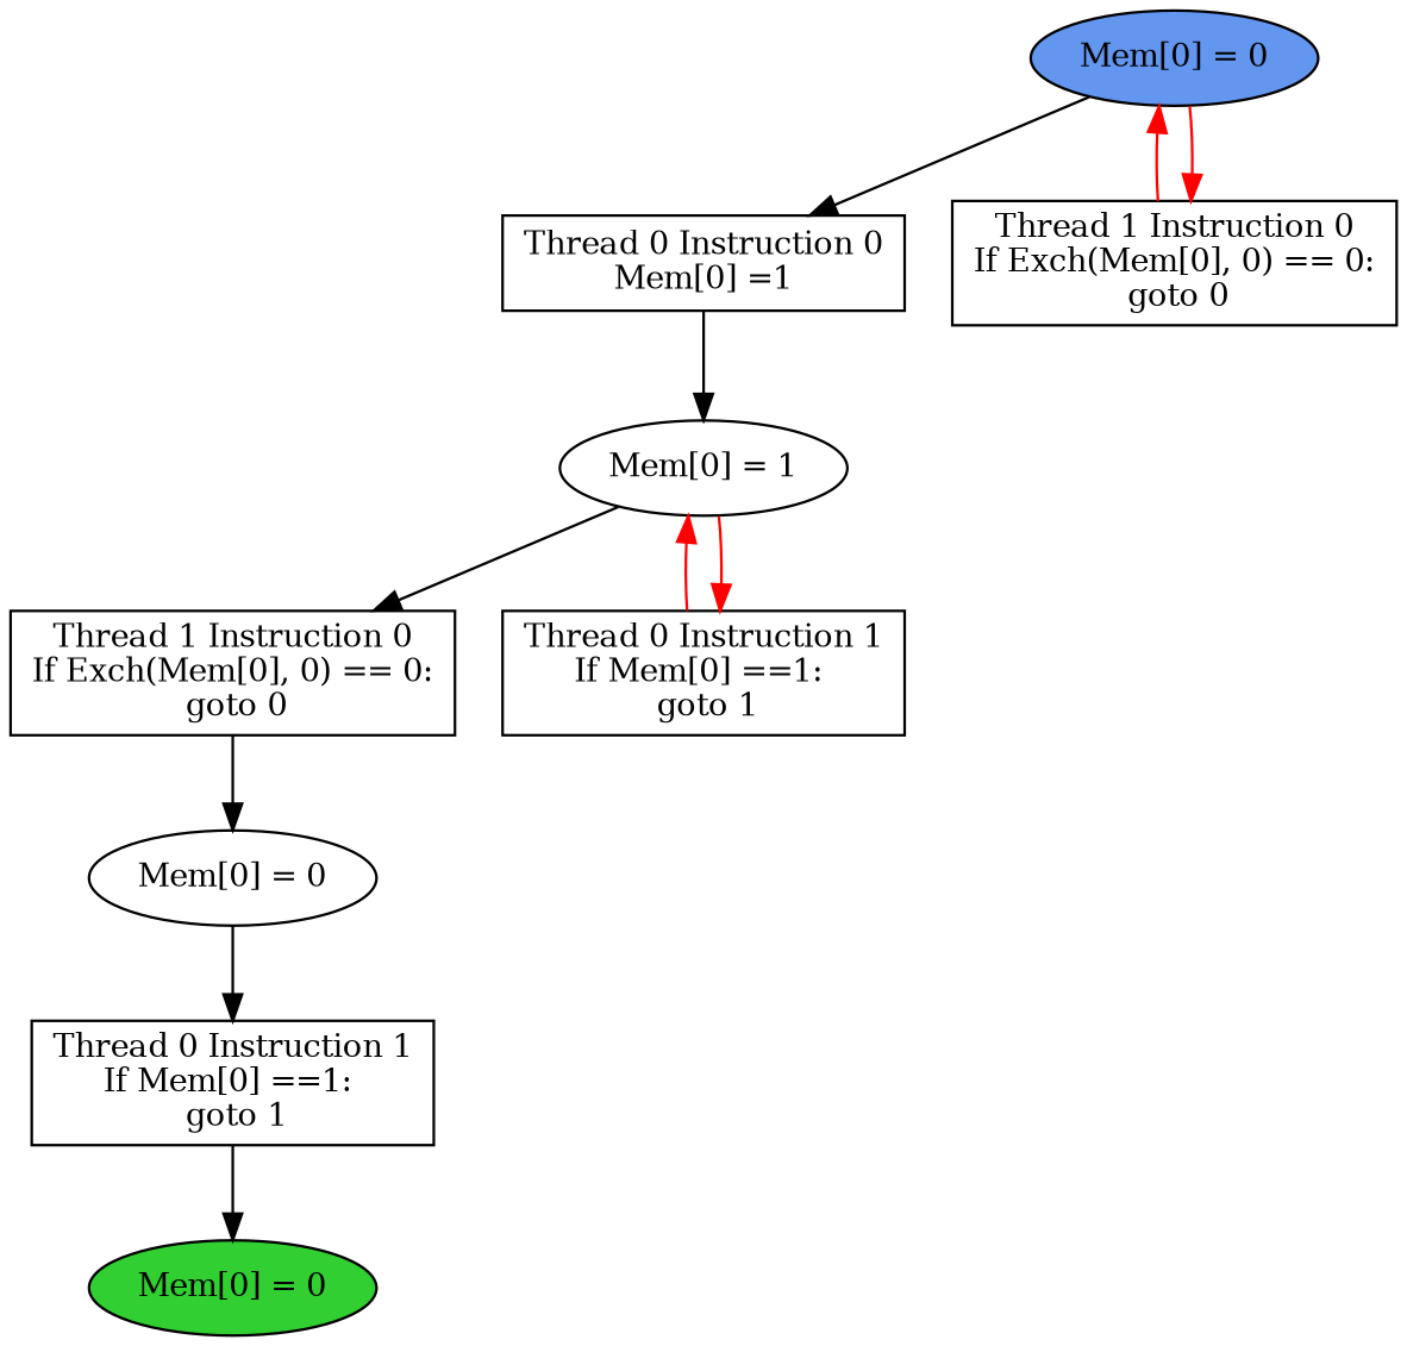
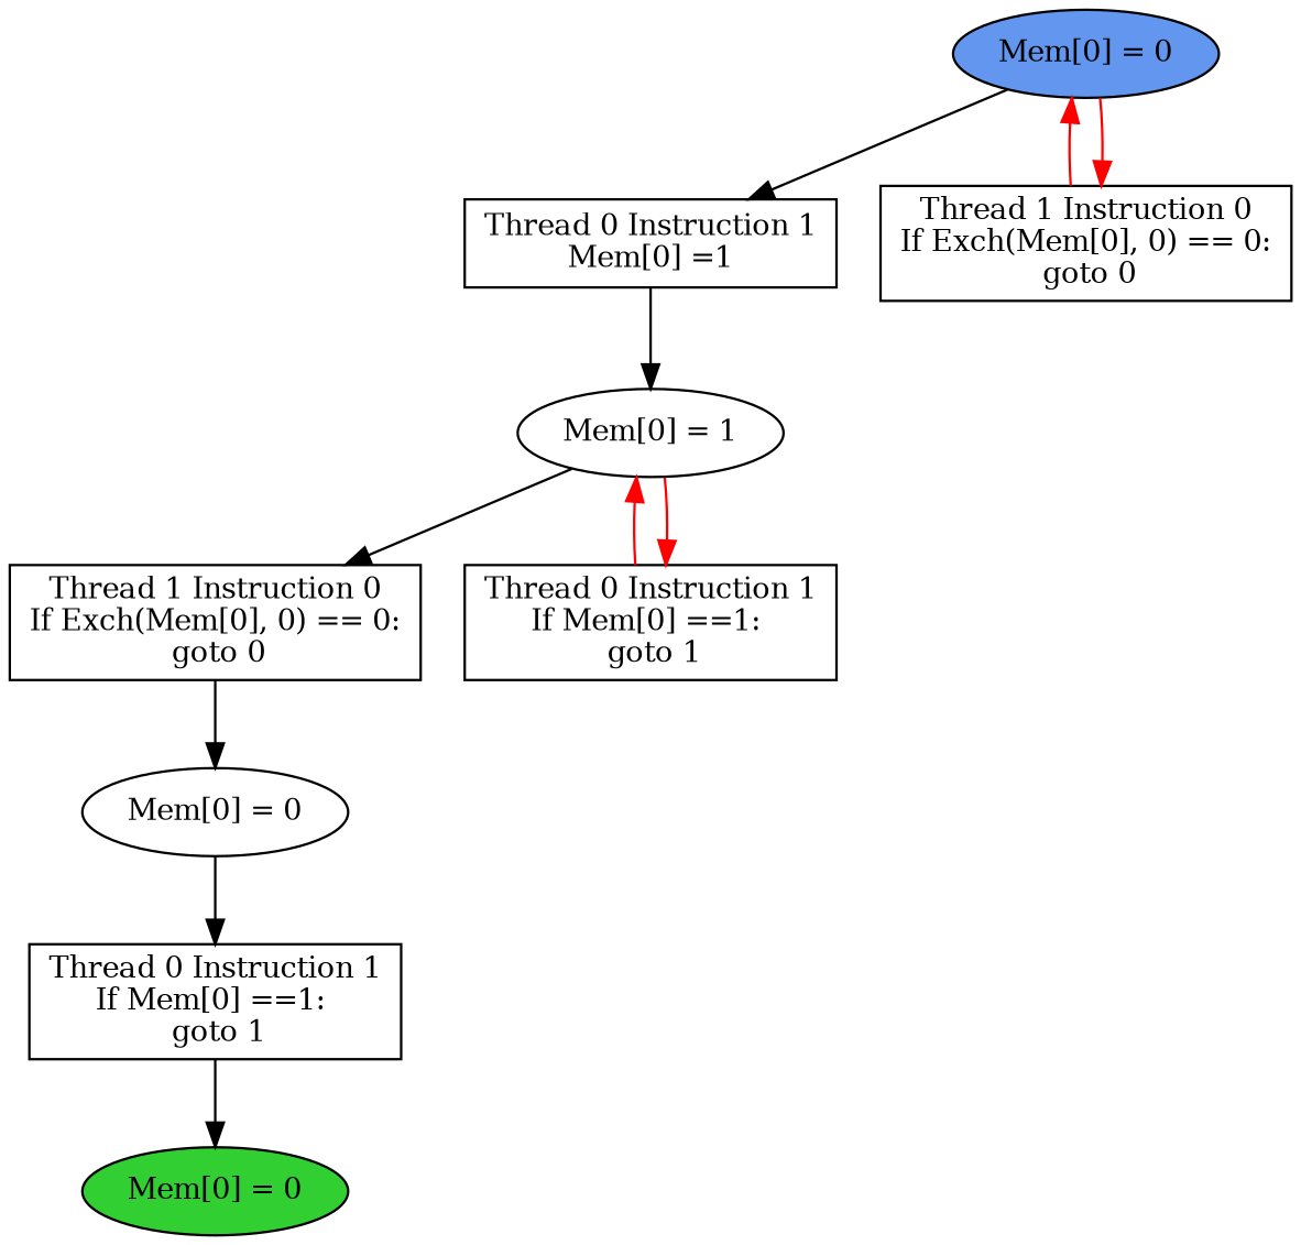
  digraph {
    fontsize=12
    rankdir=TB
    node [fillcolor="#ffffff" fontcolor="#000000" fontsize=12 shape=box style="filled, solid"]
    edge [color="#000000" dir=forward fontcolor="#ffffff" fontsize=12 style=solid uuid="<A3, S1>" weight=1]
-   n1 [label="Thread 0 Instruction 0\nMem[0] =1" uuid=A0]
+   n1 [label="Thread 0 Instruction 1\nMem[0] =1" uuid=A0]
    n2 [label="Mem[0] = 1" shape=ellipse uuid=S1]
    n3 [label="Thread 1 Instruction 0\nIf Exch(Mem[0], 0) == 0:\n goto 0" uuid=A1]
    n4 [label="Thread 0 Instruction 1\nIf Mem[0] ==1: \n goto 1" uuid=A3]
    n5 [label="Mem[0] = 0" shape=ellipse uuid=S0]
    n6 [label="Thread 0 Instruction 1\nIf Mem[0] ==1: \n goto 1" uuid=A2]
    n7 [fillcolor="#31cf31" label="Mem[0] = 0" shape=ellipse uuid="END$0"]
    n8 [fillcolor="#6396ef" label="Mem[0] = 0" shape=ellipse uuid="START$0"]
    n9 [label="Thread 1 Instruction 0\nIf Exch(Mem[0], 0) == 0:\n goto 0" uuid=A4]
    n1 -> n2 [uuid="<A0, S1>"]
    n2 -> n3 [uuid="<A1, S1>"]
    n2 -> n4 [color="#ff0000" dir=back]
    n2 -> n4 [color="#ff0000"]
    n3 -> n5 [uuid="<A1, S0>"]
    n5 -> n6 [uuid="<A2, S0>"]
    n6 -> n7 [uuid="<A2, END$0>"]
    n8 -> n1 [uuid="<A0, START$0>"]
    n8 -> n9 [color="#ff0000" dir=back uuid="<A4, START$0>"]
    n8 -> n9 [color="#ff0000" uuid="<A4, START$0>"]
  }
